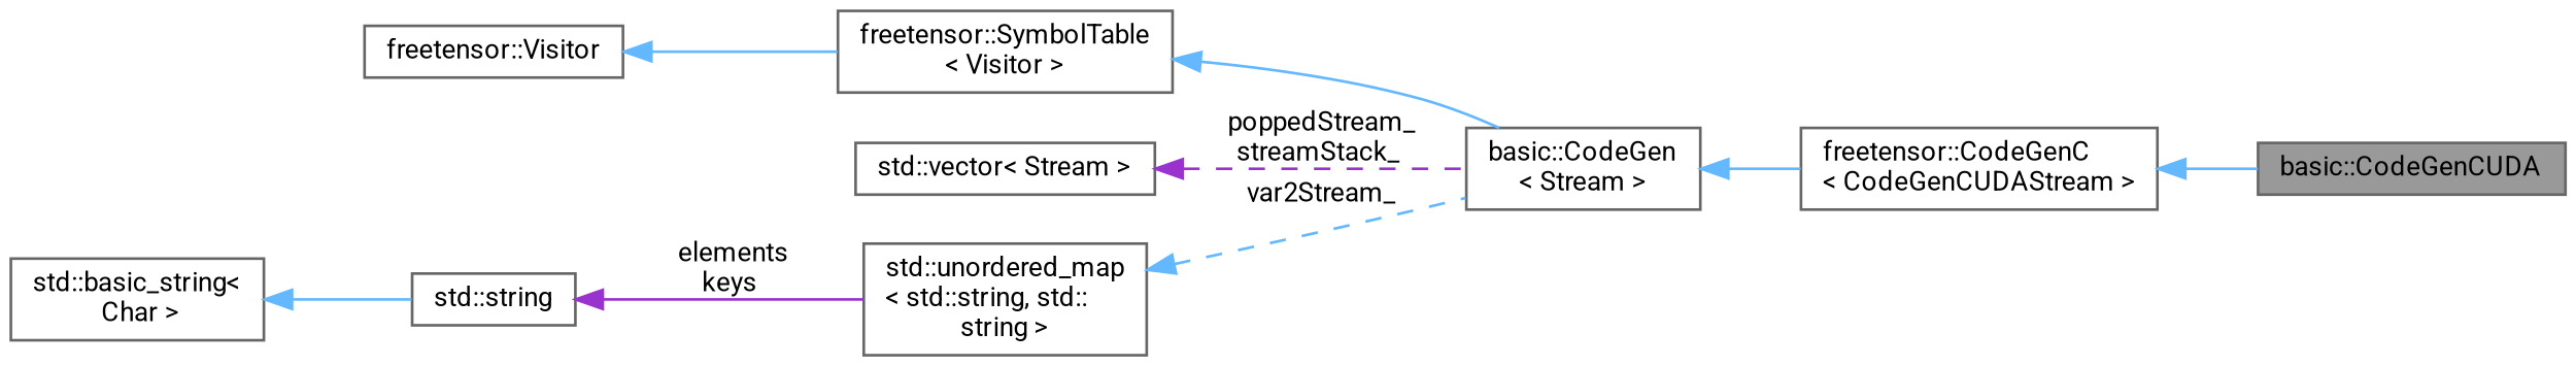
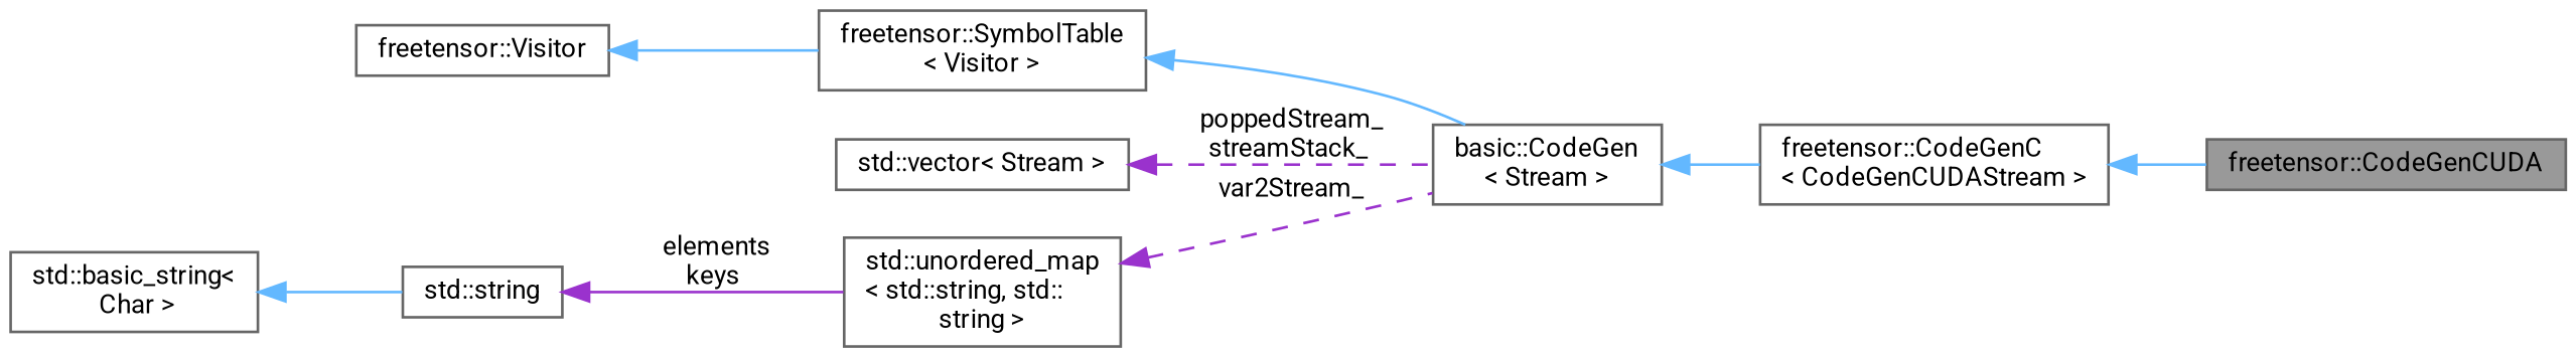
  digraph {
    fontname=Roboto
    rankdir=LR
    node [color=gray40 fillcolor=white fontname=Roboto fontsize=10 shape=box style=filled]
    edge [color=steelblue1 dir=back fontname=Roboto fontsize=10 labelfontname=Helvetica labelfontsize=10 style=solid]
-   n1 [fillcolor=grey60 fontcolor=black height=0.2 label="basic::CodeGenCUDA" width=0.4]
+   n1 [fillcolor=grey60 fontcolor=black height=0.2 label="freetensor::CodeGenCUDA" width=0.4]
    n2 [height=0.2 label="freetensor::CodeGenC\l\< CodeGenCUDAStream \>" width=0.4]
    n3 [height=0.2 label="basic::CodeGen\l\< Stream \>" width=0.4]
    n4 [height=0.2 label="freetensor::SymbolTable\l\< Visitor \>" width=0.4]
    n5 [height=0.2 label="freetensor::Visitor" width=0.4]
    n6 [height=0.2 label="std::vector\< Stream \>" width=0.4]
    n7 [height=0.2 label="std::unordered_map\l\< std::string, std::\lstring \>" width=0.4]
    n8 [height=0.2 label="std::string" width=0.4]
    n9 [height=0.2 label="std::basic_string\<\l Char \>" width=0.4]
    n2 -> n1
    n3 -> n2
    n4 -> n3
    n5 -> n4
    n6 -> n3 [color=darkorchid3 label=" poppedStream_\nstreamStack_" style=dashed]
-   n7 -> n3 [label=" var2Stream_" style=dashed]
+   n7 -> n3 [color=darkorchid3 label=" var2Stream_" style=dashed]
    n8 -> n7 [color=darkorchid3 label=" elements\nkeys"]
    n9 -> n8
  }
